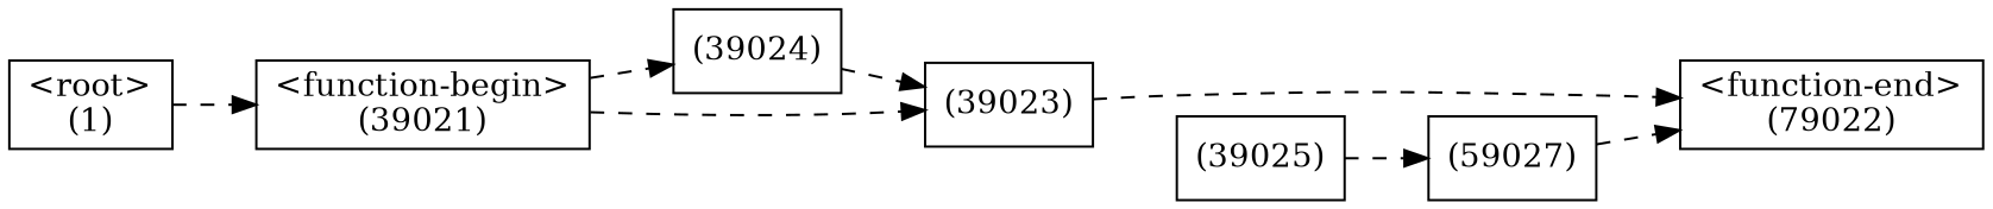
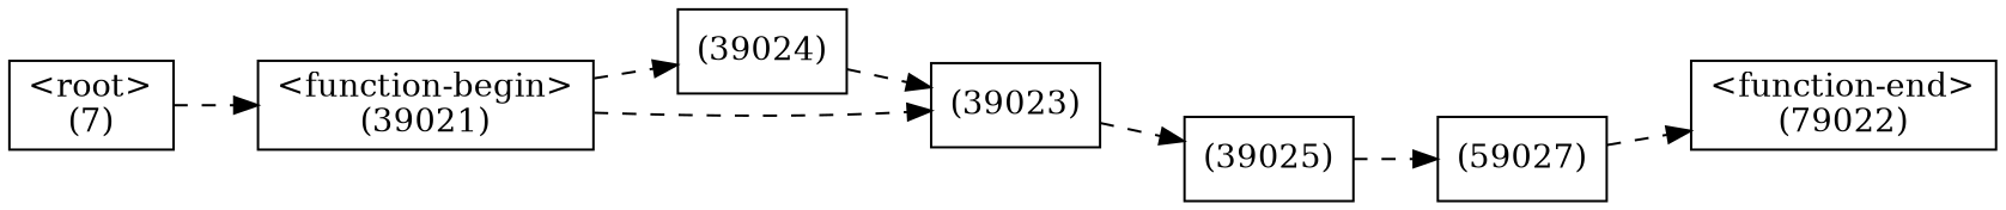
  digraph {
    rankdir=LR
    node [shape=box]
    edge [style=dashed]
    n1 [label="(59027)"]
    n2 [label="<function-end>\n(79022)"]
    n3 [label="(39025)"]
    n4 [label="(39024)"]
    n5 [label="(39023)"]
    n6 [label="<function-begin>\n(39021)"]
-   n7 [label="<root>\n(1)"]
+   n7 [label="<root>\n(7)"]
    n1 -> n2
    n3 -> n1
    n4 -> n5
-   n5 -> n2
+   n5 -> n3
    n6 -> n4
    n6 -> n5
    n7 -> n6
  }
